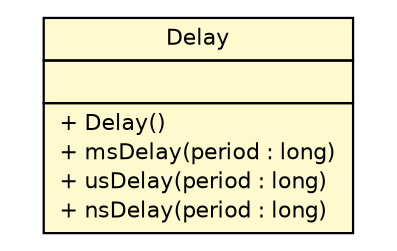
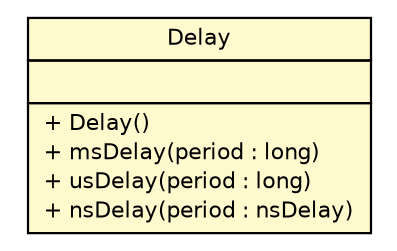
  digraph {
    nodesep=0.25
    ranksep=0.5
-   n1 [fontcolor=black fontname=Helvetica fontsize=10.0 label=<<table title="lejos.utility.Delay" border="0" cellborder="1" cellspacing="0" cellpadding="2" port="p" bgcolor="lemonChiffon" href="./Delay.html"> 		<tr><td><table border="0" cellspacing="0" cellpadding="1"> <tr><td align="center" balign="center"> Delay </td></tr> 		</table></td></tr> 		<tr><td><table border="0" cellspacing="0" cellpadding="1"> <tr><td align="left" balign="left">  </td></tr> 		</table></td></tr> 		<tr><td><table border="0" cellspacing="0" cellpadding="1"> <tr><td align="left" balign="left"> + Delay() </td></tr> <tr><td align="left" balign="left"> + msDelay(period : long) </td></tr> <tr><td align="left" balign="left"> + usDelay(period : long) </td></tr> <tr><td align="left" balign="left"> + nsDelay(period : long) </td></tr> 		</table></td></tr> 		</table>> shape=plaintext]
+   n1 [fontcolor=black fontname=Helvetica fontsize=10.0 label=<<table title="lejos.utility.Delay" border="0" cellborder="1" cellspacing="0" cellpadding="2" port="p" bgcolor="lemonChiffon" href="./Delay.html"> 		<tr><td><table border="0" cellspacing="0" cellpadding="1"> <tr><td align="center" balign="center"> Delay </td></tr> 		</table></td></tr> 		<tr><td><table border="0" cellspacing="0" cellpadding="1"> <tr><td align="left" balign="left">  </td></tr> 		</table></td></tr> 		<tr><td><table border="0" cellspacing="0" cellpadding="1"> <tr><td align="left" balign="left"> + Delay() </td></tr> <tr><td align="left" balign="left"> + msDelay(period : long) </td></tr> <tr><td align="left" balign="left"> + usDelay(period : long) </td></tr> <tr><td align="left" balign="left"> + nsDelay(period : nsDelay) </td></tr> 		</table></td></tr> 		</table>> shape=plaintext]
  }
